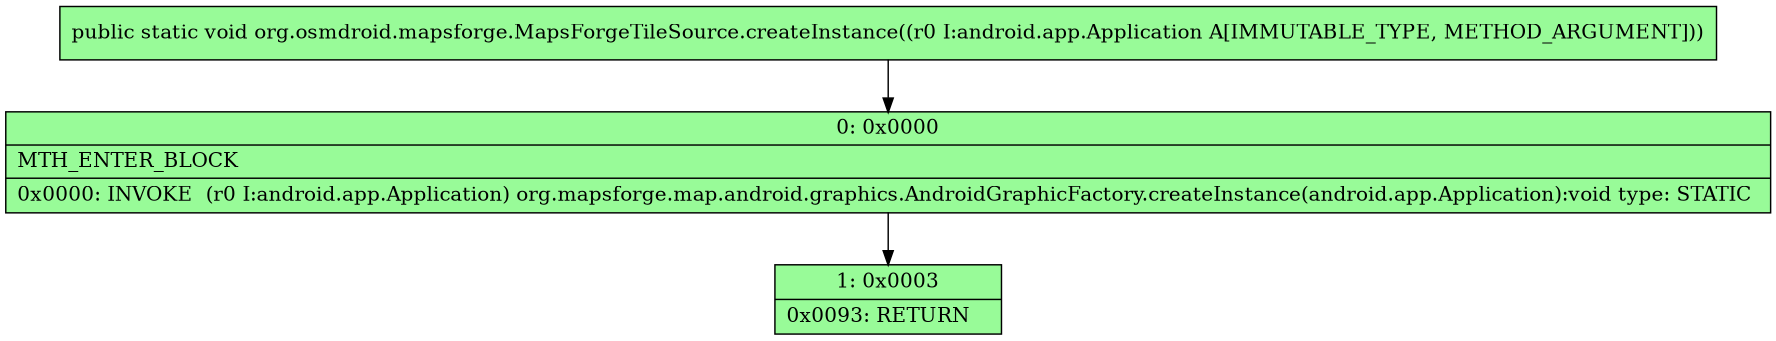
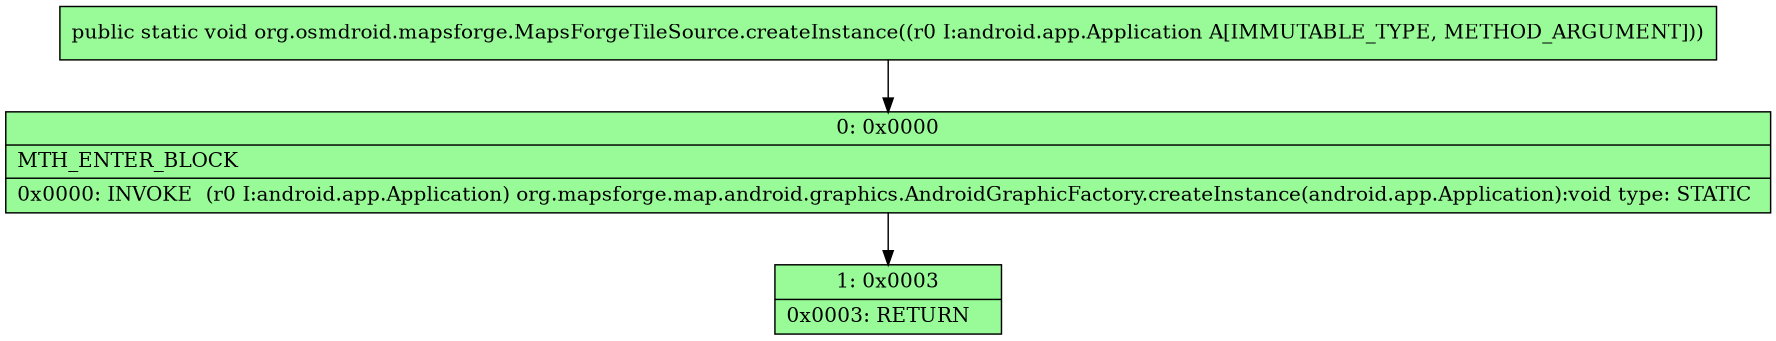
  digraph {
    node [shape=record style=filled fillcolor=palegreen]
    n1 [label="{0\:\ 0x0000|MTH_ENTER_BLOCK\l|0x0000: INVOKE  (r0 I:android.app.Application) org.mapsforge.map.android.graphics.AndroidGraphicFactory.createInstance(android.app.Application):void type: STATIC \l}"]
-   n2 [label="{1\:\ 0x0003|0x0093: RETURN   \l}"]
+   n2 [label="{1\:\ 0x0003|0x0003: RETURN   \l}"]
    n3 [label="{public static void org.osmdroid.mapsforge.MapsForgeTileSource.createInstance((r0 I:android.app.Application A[IMMUTABLE_TYPE, METHOD_ARGUMENT])) }"]
    n1 -> n2
    n3 -> n1
  }
